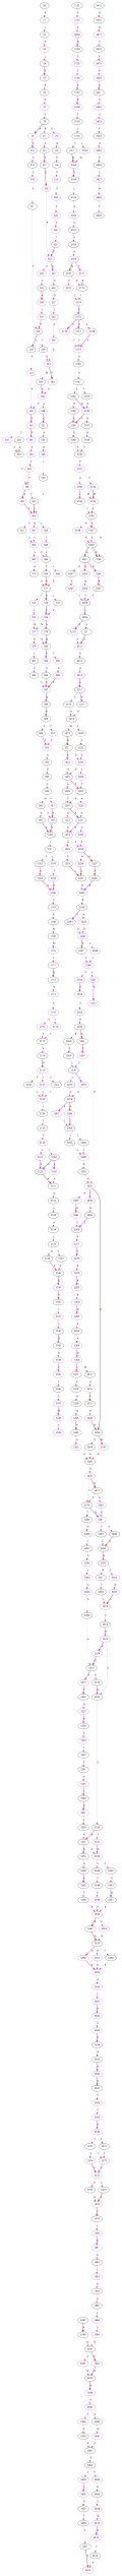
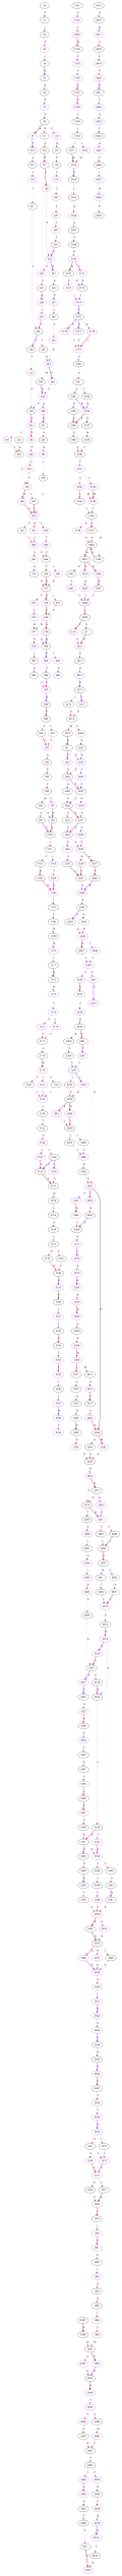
  strict digraph {
    fontname="Noto Sans"
    node [color=black fontname="Noto Sans"]
    edge [color=deeppink fontname="Noto Sans" style=dotted]
    S0
    S1
    S2
    S3 [color=purple]
    S4
    S5
    S6
    S7 [color=purple]
    S8
    S9 [color=purple]
    S10 [color=purple]
    S11
    S12
    S13
    S14
    S15
    S16
    S17
    S18 [color=purple]
    S19 [color=purple]
    S20 [color=purple]
    S21
    S22 [color=purple]
    S23 [color=purple]
    S24
    S25 [color=purple]
    S26 [color=purple]
    S27 [color=purple]
    S28
    S29
    S30 [color=purple]
    S31
    S32
    S33 [color=purple]
    S34 [color=purple]
    S35
    S36 [color=purple]
    S37 [color=purple]
    S38
    S39
    S40 [color=purple]
    S41 [color=purple]
    S42
    S43 [color=purple]
    S44 [color=purple]
    S45 [color=purple]
    S46 [color=purple]
    S47 [color=purple]
    S48 [color=purple]
    S49 [color=purple]
    S53
    S51
    S52 [color=purple]
    S50
    S54
    S55 [color=purple]
    S56 [color=purple]
    S57
    S58 [color=purple]
    S59
    S60 [color=purple]
    S61 [color=purple]
    S62
    S63 [color=purple]
    S64 [color=purple]
    S65 [color=purple]
    S66
    S67 [color=purple]
    S68 [color=purple]
    S69
    S70
    S71
    S72 [color=purple]
    S73
    S74 [color=purple]
    S75 [color=purple]
    S76 [color=purple]
    S77 [color=purple]
    S78
    S79 [color=purple]
    S80
    S81
    S82 [color=purple]
    S83 [color=purple]
    S84
    S85 [color=purple]
    S86
    S87 [color=purple]
    S88
    S89
    S90
    S91 [color=purple]
    S92 [color=purple]
    S93
    S94
    S95
    S96
    S97 [color=purple]
    S98
    S99
    S100
    S101
    S102
    S103 [color=purple]
    S104
    S105 [color=purple]
    S106 [color=purple]
    S107
    S108
    S109
    S110 [color=purple]
    S111
    S112
    S113 [color=purple]
    S114 [color=purple]
    S115 [color=purple]
    S116 [color=purple]
    S117
    S118
    S119 [color=purple]
    S120
    S121 [color=purple]
    S122
    S123 [color=purple]
    S124
    S125
    S126 [color=purple]
    S127 [color=purple]
    S128
    S129
    S130 [color=purple]
    S131
    S132
    S133
    S134
    S135
    S136
    S137
    S138
    S139 [color=purple]
    S140
    S141 [color=purple]
    S142
    S143
    S144 [color=purple]
    S145 [color=purple]
    S146
    S147 [color=purple]
    S148 [color=purple]
    S149 [color=purple]
    S152 [color=purple]
    S151
    n153 [color=purple label=S853]
    S154
    S155 [color=purple]
    S156 [color=purple]
    S157
    S158 [color=purple]
    S159
    S160
    S161
    S162 [color=purple]
    S163 [color=purple]
    S164
    S165
    S166 [color=purple]
    S167
    S168
    S169 [color=purple]
    S170
    S171 [color=purple]
    S172 [color=purple]
    S173
    S174 [color=purple]
    S175
    S176 [color=purple]
    S177
    S178 [color=purple]
    S179 [color=purple]
    S180
    S181
    S182
    S183
    S184 [color=purple]
    S185
    S186
    S187
    S188
    S189
    S190
    S191 [color=purple]
    S192 [color=purple]
    S193 [color=purple]
    S194
    S195 [color=purple]
    S196
    S197
    S198 [color=purple]
    S199
    S200
    S201
    S202
    S203 [color=purple]
    S204 [color=purple]
    S205 [color=purple]
    S206 [color=purple]
    S207
    S208
    S209
    S210 [color=purple]
    S211
    S212 [color=purple]
    S213
    S214 [color=purple]
    S215
    S216
    S217
    S218
    S219
    S220 [color=purple]
    S221
    S222
    S223 [color=purple]
    S224 [color=purple]
    S225
    S226 [color=purple]
    S227
    S228
    S229 [color=purple]
    S230
    S231
    S232
    S233 [color=purple]
    S234
    S235 [color=purple]
    S236 [color=purple]
    S237
    S238 [color=purple]
    S239
    S240
    S241
    S242 [color=purple]
    S243
    S244
    S245 [color=purple]
    S246 [color=purple]
    S247
    S248 [color=purple]
    S249 [color=purple]
    S250 [color=purple]
    S251 [color=purple]
    S252 [color=purple]
    S253 [color=purple]
    S254 [color=purple]
    S255 [color=purple]
    S256
    S257 [color=purple]
    S258
    S259 [color=purple]
    S260
    S261
    S262 [color=purple]
    S263 [color=purple]
    S264
    S265
    S266
    S267 [color=purple]
    S268
    S269
    S270
    S271 [color=purple]
    n272 [color=purple label=S472]
    S273
    S274 [color=purple]
    S275 [color=purple]
    S276
    S277
    S278
    S279 [color=purple]
    S280
    S281 [color=purple]
    S282 [color=purple]
    S283 [color=purple]
    S284 [color=purple]
    S285 [color=purple]
    S286 [color=purple]
    S287
    S288
    S289
    S290 [color=purple]
    S291
    S292
    S293
    S294
    S295 [color=purple]
    S296 [color=purple]
    S297
    S298 [color=purple]
    S299
    S300 [color=purple]
    S301
    S302 [color=purple]
    S303
    S304 [color=purple]
    S305 [color=purple]
    S306
    S307 [color=purple]
    S308 [color=purple]
    S309
    S310 [color=purple]
    S311
    S312
    S313
    S314
    S315
    S316 [color=purple]
    S317 [color=purple]
    S318
    S319 [color=purple]
    S320
    S321
    S322
    S323
    S324 [color=purple]
    S325 [color=purple]
    S326 [color=purple]
    S327 [color=purple]
    S328
    S329
    S330
    S331
    S332 [color=purple]
    S333 [color=purple]
    n334 [color=purple label=S534]
    S335
    S336 [color=purple]
    S337
    S338
    S339
    S340
    S341
    S342
    S343
    S344
    S345 [color=purple]
    S346
    S347
    S348 [color=purple]
    S349
    S350 [color=purple]
    S351 [color=purple]
    S352
    S353 [color=purple]
    S354
    S355
    S356 [color=purple]
    S357 [color=purple]
    S358
    S359 [color=purple]
    S360 [color=purple]
    S361 [color=purple]
    S362 [color=purple]
    S363 [color=purple]
    S364
    S365
    S366 [color=purple]
    S367
    S368 [color=purple]
    S369 [color=purple]
    S370 [color=purple]
    S371
    S372
    S373 [color=purple]
    S374 [color=purple]
    S375 [color=purple]
    S376
    S377
    S378 [color=purple]
    S379
    S380 [color=purple]
    S381 [color=purple]
    S382
    S383 [color=purple]
    S384
    S385
    S386 [color=purple]
    S388 [color=purple]
    S387
    S389
    S390
    S391 [color=purple]
    S392 [color=purple]
    S393
    S394 [color=purple]
    S395 [color=purple]
    S396 [color=purple]
    S398
    S399
    S400 [color=purple]
    S401
    S402
    S403 [color=purple]
    S404 [color=purple]
    S405 [color=purple]
    S406
    S407
    S408 [color=purple]
    S409
    S410 [color=purple]
    S411
    S412 [color=purple]
    S413 [color=purple]
    S414
    S415
    S416
    S417 [color=purple]
    S418
    S419 [color=purple]
    S420 [color=purple]
    S421
    S422 [color=purple]
    S423 [color=purple]
    S424
    S425 [color=purple]
    S426
    S427 [color=purple]
    S428 [color=purple]
    S429
    S0 -> S1 [color=brown label=P]
    S1 -> S2 [color=brown label=L]
    S2 -> S3 [label=P style=dashed]
    S3 -> S4 [label=L style=dashed]
    S4 -> S5 [color=purple label=E style=bold]
    S5 -> S6 [label=E style=dashed]
    S6 -> S7 [color=purple label=E style=dashed]
    S7 -> S8 [color=purple label=E style=dashed]
    S8 -> S9 [color=brown label=A style=bold]
    S8 -> S10 [color=purple label=E]
    S8 -> S11 [label=R]
    S9 -> S12 [color=purple label=Y style=bold]
    S10 -> S13 [color=purple label=Q style=dashed]
    S11 -> S14 [color=brown label=A]
    S12 -> S15 [color=purple label=A]
    S13 -> S16 [color=purple label=P style=dashed]
    S14 -> S17 [label=P style=bold]
    S15 -> S18 [color=purple label=S]
    S16 -> S19 [color=purple label=P]
    S17 -> S20 [color=brown label=S style=bold]
    S18 -> S21 [label=F]
    S19 -> S22 [color=brown label=S]
    S20 -> S23 [color=purple label=P style=dashed]
    S21 -> S24 [color=purple label=T style=dashed]
    S22 -> S25 [color=brown label=S]
    S23 -> S26 [label=E style=dashed]
    S23 -> S27 [color=purple label=D style=bold]
    S24 -> S28 [color=purple label=C style=bold]
    S24 -> S29 [label=T]
    S25 -> S30 [color=brown label=T style=dashed]
    S26 -> S31 [label=V]
    S27 -> S32 [color=purple label=G]
    S28 -> S33 [color=brown label=P]
    S29 -> S34 [label=D]
    S30 -> S35 [label=T]
    S31 -> S36 [label=K style=bold]
    S32 -> S37 [color=purple label=D style=dashed]
    S33 -> S38 [color=purple label=P style=dashed]
    S34 -> S39 [color=purple label=M]
    S34 -> S40 [color=brown label=P style=bold]
    S35 -> S23 [color=purple label=P style=bold]
    S36 -> S41 [label=L style=dashed]
    S37 -> S42 [label=L style=dashed]
    S38 -> S43 [label=E style=bold]
    S39 -> S44 [color=purple label=K style=bold]
    S40 -> S44 [color=purple label=K]
    S41 -> S24 [label=T style=bold]
    S42 -> S45 [label=A style=dashed]
    S43 -> S46 [label=P style=bold]
    S43 -> S47 [label=S]
    S44 -> S38 [color=purple label=P style=dashed]
    S44 -> S48 [color=purple label=G]
    S45 -> S34 [color=purple label=D]
    S46 -> S49 [label=P]
    S47 -> S53 [color=brown label=T style=dashed]
    S48 -> S51 [color=purple label=G style=bold]
    S49 -> S52 [color=brown label=C style=dashed]
    S53 -> S55 [color=brown label=P]
    S51 -> S54 [label=A]
    S52 -> S55 [color=brown label=P style=dashed]
    S50 -> S53 [color=brown label=G style=dashed]
    S54 -> S56 [label=D]
    S55 -> S57 [label=F style=dashed]
    S55 -> S58 [color=brown label=A style=bold]
    S56 -> S59 [label=L]
    S57 -> S60 [color=brown label=L style=bold]
    S58 -> S60 [label=L style=bold]
    S59 -> S60 [color=purple label=L]
    S60 -> S61 [label=N style=dashed]
    S60 -> S62 [label=S style=dashed]
    S60 -> S63 [color=brown label=C style=dashed]
    S61 -> S64 [color=purple label=S]
    S62 -> S64 [label=S style=dashed]
    S63 -> S65 [label=T style=dashed]
    S64 -> S66 [label=P]
    S64 -> S67 [color=brown label=S]
    S65 -> S66 [label=P]
    S66 -> S68 [color=purple label=L]
    S66 -> S69 [color=brown label=T]
    S67 -> S70 [color=purple label=A]
    S68 -> S71 [label=R style=dashed]
    S69 -> S71 [color=brown label=R style=bold]
    S70 -> S71 [color=brown label=R]
    S71 -> S72 [color=brown label=T style=dashed]
    S71 -> S73 [label=L]
    S71 -> S74 [color=brown label=A style=bold]
    S72 -> S75 [label=L style=dashed]
    S73 -> S76 [color=purple label=P style=dashed]
    S74 -> S76 [color=brown label=P style=bold]
    S75 -> S77 [color=brown label=N style=dashed]
    S76 -> S77 [color=brown label=N style=dashed]
    S76 -> S78 [label=G style=bold]
    S77 -> S79 [color=brown label=P style=dashed]
    S77 -> S80 [color=brown label=Q]
    S78 -> S80 [color=purple label=Q style=bold]
    S79 -> S81 [color=brown label=L]
    S80 -> S82 [label=T]
    S80 -> S83 [color=purple label=P style=bold]
    S81 -> S84 [color=purple label=P style=dashed]
    S82 -> S85 [color=brown label=A]
    S83 -> S86 [color=purple label=V]
    S84 -> S87 [label=S]
-   S85 -> S87 [color=brown label=S style=bold]
    S86 -> S87 [label=S style=bold]
    S87 -> S88 [color=purple label=Q style=bold]
    S88 -> S89 [color=brown label=P style=bold]
    S89 -> S90 [color=purple label=F]
    S89 -> S91 [color=brown label=Y]
    S90 -> S92 [label=T style=bold]
    S91 -> S92 [label=T style=dashed]
    S92 -> S93 [label=G]
    S93 -> S94 [color=brown label=P style=dashed]
    S94 -> S95 [label=F]
    S95 -> S96 [color=brown label=M]
    S95 -> S97 [label=V style=dashed]
    S96 -> S98 [color=purple label=A style=dashed]
    S96 -> S99 [color=brown label=V]
    S97 -> S98 [color=brown label=A style=bold]
    S98 -> S100 [color=brown label=V style=bold]
    S99 -> S100 [color=purple label=V style=bold]
    S100 -> S101 [label=L]
    S101 -> S102 [color=purple label=F]
    S101 -> S103 [color=purple label=L]
    S102 -> S104 [label=A style=bold]
    S103 -> S105 [label=T]
    S104 -> S106 [label=K style=bold]
    S105 -> S106 [color=purple label=K style=bold]
    S106 -> S107 [color=brown label=L style=dashed]
    S107 -> S108 [label=E style=dashed]
    S108 -> S109 [color=brown label=N style=dashed]
    S109 -> S110 [color=brown label=M style=dashed]
    S110 -> S111 [label=L]
    S111 -> S112 [color=brown label=Q style=bold]
    S112 -> S113 [color=brown label=N]
    S113 -> S114 [color=purple label=S]
    S114 -> S115 [label=V style=dashed]
    S114 -> S116 [color=purple label=L]
    S115 -> S117 [color=purple label=Y style=dashed]
    S116 -> S117 [label=Y style=dashed]
    S117 -> S118 [color=purple label=V]
    S118 -> S119 [color=brown label=N style=bold]
    S119 -> S120 [color=brown label=F style=dashed]
    S119 -> S121 [color=brown label=I style=dashed]
    S119 -> S122 [label=V]
    S120 -> S123 [label=L]
    S121 -> S123 [color=brown label=L]
    S122 -> S123 [color=purple label=L]
    S123 -> S124 [color=purple label=L]
    S124 -> S125 [label=T]
    S125 -> S126 [label=G]
    S126 -> S127 [color=brown label=L style=dashed]
    S126 -> S128 [label=I style=dashed]
    S127 -> S129 [label=V style=bold]
    S128 -> S129 [color=purple label=V style=bold]
    S128 -> S130 [color=purple label=L style=bold]
    S129 -> S131 [color=brown label=A style=bold]
    S130 -> S131 [color=purple label=A]
    S131 -> S132 [color=purple label=Q]
    S132 -> S133 [color=purple label=L style=dashed]
    S133 -> S134 [color=purple label=A]
    S134 -> S135 [label=C]
    S135 -> S136 [color=brown label=H style=dashed]
    S135 -> S137 [color=purple label=Y style=dashed]
    S136 -> S138 [label=P style=bold]
    S137 -> S138 [label=P style=dashed]
    S138 -> S139 [color=purple label=Q style=bold]
    S139 -> S140 [color=brown label=P style=bold]
    S140 -> S141 [color=brown label=L]
    S141 -> S142 [color=purple label=L style=dashed]
    S142 -> S143 [label=R style=bold]
    S143 -> S144 [color=brown label=S style=dashed]
    S144 -> S145 [label=F style=bold]
    S145 -> S146 [color=purple label=L]
    S146 -> S147 [color=purple label=L style=dashed]
    S147 -> S148 [color=purple label=N style=bold]
    S148 -> S149 [label=T style=dashed]
    S152 -> n153 [label=F]
    S151 -> S152 [label=V style=dashed]
    n153 -> S154 [label=Q style=bold]
    S154 -> S155 [color=purple label=P style=dashed]
    S155 -> S156 [color=purple label=S]
    S156 -> S157 [label=V style=bold]
    S157 -> S158 [label=K style=bold]
    S158 -> S159 [label=S]
    S159 -> S160 [color=brown label=L]
    S160 -> S161 [color=brown label=L]
    S160 -> S162 [color=brown label=I]
    S161 -> S163 [color=brown label=Q style=bold]
    S162 -> S163 [color=brown label=Q style=dashed]
    S163 -> S164 [color=purple label=V style=bold]
    S164 -> S165 [label=L style=dashed]
    S165 -> S166 [color=brown label=G style=dashed]
    S166 -> S167 [color=purple label=S style=dashed]
    S167 -> S168 [color=purple label=V style=dashed]
    S168 -> S169 [label=K style=dashed]
    S169 -> S170 [color=brown label=N style=bold]
    S169 -> S171 [label=Y style=bold]
    S170 -> S172 [color=purple label=K]
    S170 -> S173 [label=R style=dashed]
    S171 -> S173 [color=purple label=R]
    S172 -> S174 [color=purple label=I]
    S173 -> S174 [color=purple label=I]
    S174 -> S175 [color=purple label=E style=bold]
    S175 -> S176 [color=purple label=S style=bold]
    S175 -> S177 [color=purple label=V style=bold]
    S175 -> S178 [label=A style=dashed]
    S176 -> S179 [label=F style=dashed]
    S177 -> S179 [color=brown label=F]
    S178 -> S179 [label=F style=bold]
    S179 -> S180 [color=purple label=A]
    S180 -> S181 [label=A style=dashed]
    S181 -> S182 [color=brown label=S style=dashed]
    S181 -> S183 [color=purple label=T style=dashed]
    S182 -> S184 [color=purple label=Q style=bold]
    S182 -> S185 [color=purple label=H]
    S183 -> S184 [color=purple label=Q]
    S184 -> S186 [color=brown label=E style=bold]
    S184 -> S187 [color=brown label=D style=dashed]
    S185 -> S186 [label=E style=bold]
    S186 -> S188 [color=purple label=D style=dashed]
    S187 -> S189 [color=purple label=N style=dashed]
    S188 -> S190 [label=F style=dashed]
    S189 -> S190 [color=brown label=F]
    S190 -> S191 [label=P]
    S191 -> S192 [label=A]
    S191 -> S193 [color=brown label=V style=dashed]
    S192 -> S194 [label=L style=bold]
    S192 -> S195 [label=M]
    S193 -> S195 [color=brown label=M style=bold]
    S194 -> S196 [color=brown label=L]
    S195 -> S196 [color=brown label=L style=dashed]
    S196 -> S197 [label=S style=bold]
    S196 -> S198 [label=R]
    S196 -> S199 [color=brown label=H]
    S197 -> S200 [label=K]
    S198 -> S200 [label=K]
-   S200 -> S199 [color=brown label=K style=bold]
+   S199 -> S200 [color=brown label=K style=bold]
    S200 -> S201 [color=brown label=A style=bold]
    S201 -> S202 [color=brown label=K style=dashed]
    S201 -> S203 [label=Q style=bold]
    S201 -> S204 [label=R style=bold]
    S202 -> S205 [label=K]
    S203 -> S206 [color=purple label=Q style=dashed]
    S204 -> S207 [label=R style=bold]
    S205 -> S208 [color=purple label=Y style=dashed]
    S206 -> S208 [color=brown label=Y]
    S207 -> S208 [color=purple label=Y style=dashed]
    S208 -> S209 [label=L style=bold]
    S209 -> S210 [color=brown label=I style=bold]
    S209 -> S211 [color=brown label=V style=dashed]
    S210 -> S212 [label=A]
    S211 -> S212 [color=brown label=A style=bold]
    S212 -> S213 [color=brown label=R]
    S213 -> S214 [label=G]
    S214 -> S215 [color=purple label=K style=bold]
    S215 -> S216 [color=purple label=L style=dashed]
    S215 -> S217 [color=purple label=V style=bold]
    S216 -> S218 [color=brown label=D style=dashed]
    S217 -> S218 [label=D]
    S218 -> S219 [label=W]
    S218 -> S220 [color=brown label=C style=dashed]
    S219 -> S221 [color=brown label=A style=bold]
    S220 -> S222 [color=brown label=S style=dashed]
    S221 -> S223 [color=purple label=E style=bold]
    S221 -> S224 [label=D]
    S222 -> S224 [color=purple label=D style=dashed]
    S223 -> S225 [color=purple label=G]
    S224 -> S225 [color=brown label=G style=dashed]
    S224 -> S226 [color=purple label=S]
    S225 -> S227 [label=P style=bold]
    S225 -> S228 [color=purple label=A style=dashed]
    S226 -> S227 [color=purple label=P style=dashed]
    S227 -> S229 [color=purple label=A]
    S227 -> S230 [color=brown label=V style=dashed]
    S228 -> S230 [label=V style=dashed]
    S229 -> S231 [color=purple label=A]
    S230 -> S231 [color=brown label=A style=bold]
    S230 -> S232 [label=G]
    S231 -> S233 [color=purple label=G]
    S231 -> S234 [label=V style=bold]
    S232 -> S234 [color=brown label=V style=dashed]
    S233 -> S235 [label=P style=dashed]
    S234 -> S235 [color=purple label=P style=dashed]
    S234 -> S236 [color=brown label=A style=dashed]
    S235 -> S237 [color=brown label=A style=bold]
    S235 -> S238 [color=brown label=N]
    S236 -> S239 [color=purple label=P]
    S237 -> S240 [color=brown label=P style=bold]
    S238 -> S241 [color=brown label=L style=bold]
    S239 -> S241 [color=brown label=L style=bold]
    S240 -> S242 [color=purple label=R style=bold]
    S241 -> S242 [color=purple label=R style=dashed]
    S242 -> S243 [color=brown label=R]
    S243 -> S244 [color=purple label=S style=bold]
    S243 -> S245 [color=brown label=A]
    S244 -> S246 [label=D style=dashed]
    S245 -> S246 [label=D style=dashed]
    S246 -> S247 [color=brown label=S style=bold]
    S246 -> S248 [color=purple label=T]
    S247 -> S249 [label=L style=dashed]
    S248 -> S249 [color=purple label=L]
    S249 -> S250 [label=V style=dashed]
    S249 -> S251 [color=purple label=G]
    S250 -> S252 [color=brown label=K style=bold]
    S251 -> S253 [color=purple label=K style=bold]
    S252 -> S254 [color=brown label=S]
    S253 -> S255 [label=H]
    S254 -> S256 [color=brown label=R style=dashed]
    S255 -> S257 [color=purple label=A]
    S255 -> S258 [color=brown label=H style=bold]
    S255 -> S259 [label=T style=bold]
    S256 -> S260 [color=brown label=R]
    S256 -> S261 [color=brown label=K style=bold]
    S257 -> S262 [color=brown label=H style=bold]
    S258 -> S263 [label=M style=bold]
    S258 -> S264 [color=brown label=V style=dashed]
    S259 -> S265 [label=N]
    S260 -> S266 [color=purple label=P style=dashed]
    S261 -> S267 [label=T style=bold]
    S262 -> S268 [label=S]
    S263 -> S269 [label=R]
    S264 -> S269 [color=brown label=R]
    S265 -> S268 [color=purple label=S style=bold]
    S266 -> S270 [color=purple label=S style=dashed]
    S267 -> S270 [color=purple label=S]
    S268 -> S271 [color=brown label=P]
    S269 -> n272 [color=purple label=D]
    S270 -> S273 [label=L style=dashed]
    S270 -> S274 [color=purple label=I style=bold]
    S271 -> S275 [color=purple label=T style=bold]
    n272 -> S276 [color=purple label=S style=dashed]
    n272 -> S277 [color=brown label=G style=bold]
    S273 -> S278 [label=G style=dashed]
    S274 -> S278 [color=purple label=G style=dashed]
    S275 -> S279 [label=R]
    S276 -> S280 [color=brown label=T style=dashed]
    S276 -> S281 [color=purple label=Q style=bold]
    S277 -> S276 [color=brown label=S style=dashed]
    S277 -> S282 [label=G style=dashed]
    S278 -> S283 [label=E style=bold]
    S278 -> S284 [color=brown label=D style=bold]
    S279 -> S285 [color=purple label=A style=bold]
    S280 -> S286 [color=brown label=G style=dashed]
    S281 -> S287 [label=S]
    S281 -> S288 [label=V]
    S282 -> S281 [label=Q style=dashed]
    S283 -> S289 [color=brown label=L style=dashed]
    S284 -> S289 [label=L style=bold]
    S285 -> S290 [label=R]
    S286 -> S291 [label=L]
    S287 -> S292 [color=purple label=L style=dashed]
    S288 -> S292 [color=brown label=L style=bold]
    S289 -> S293 [label=L style=dashed]
    S289 -> S294 [color=purple label=I style=dashed]
    S290 -> S295 [label=Q style=bold]
    S291 -> S296 [color=brown label=G]
    S292 -> S297 [label=H style=bold]
    S293 -> S298 [color=brown label=L style=dashed]
    S294 -> S298 [color=purple label=L style=dashed]
    S295 -> S299 [label=A style=dashed]
    S296 -> S300 [color=brown label=L]
    S297 -> S301 [color=purple label=N style=dashed]
    S297 -> S302 [color=purple label=S style=dashed]
    S298 -> S303 [color=purple label=R]
    S299 -> S304 [color=brown label=A]
    S300 -> S305 [color=brown label=G style=dashed]
    S301 -> S306 [color=brown label=T]
    S302 -> S307 [color=brown label=A]
    S303 -> S255 [color=brown label=H style=dashed]
    S304 -> S308 [label=Q style=bold]
    S305 -> S309 [label=G]
    S306 -> S310 [color=brown label=L style=dashed]
    S307 -> S310 [color=brown label=L style=bold]
    S308 -> S311 [label=L style=bold]
    S308 -> S312 [color=purple label=M]
    S309 -> S313 [color=brown label=G]
    S310 -> S314 [color=purple label=F style=dashed]
    S311 -> S315 [color=purple label=V]
    S312 -> S316 [color=brown label=A]
    S313 -> S317 [color=purple label=S style=bold]
    S313 -> S318 [label=A]
    S314 -> S319 [label=R style=bold]
    S315 -> S320 [color=purple label=H]
    S316 -> S321 [color=brown label=F style=bold]
    S317 -> S322 [color=purple label=P style=bold]
    S318 -> S323 [label=G style=bold]
    S319 -> S323 [color=purple label=G style=dashed]
    S319 -> S324 [color=purple label=A style=bold]
    S320 -> S325 [color=brown label=Q]
    S321 -> S326 [label=A]
    S322 -> S327 [label=G]
    S323 -> S328 [label=S style=dashed]
    S324 -> S313 [color=brown label=G style=bold]
    S325 -> S329 [color=brown label=P style=bold]
    S326 -> S258 [label=H style=bold]
    S327 -> S330 [label=A style=bold]
    S328 -> S331 [label=R style=bold]
    S328 -> S332 [label=T]
    S329 -> S333 [color=brown label=G style=dashed]
    S330 -> n334 [color=purple label=S style=dashed]
    S331 -> S335 [color=purple label=G style=bold]
    S331 -> S336 [color=purple label=A]
    S332 -> S336 [label=A style=bold]
    S333 -> S269 [color=brown label=R]
    n334 -> S337 [color=purple label=T]
    S335 -> S338 [label=G style=dashed]
    S336 -> S339 [label=T style=dashed]
    S336 -> S340 [label=S style=dashed]
    S337 -> S341 [label=P style=dashed]
    S338 -> S342 [color=purple label=A style=bold]
    S339 -> S343 [label=G]
    S340 -> S344 [label=S]
    S341 -> S345 [color=brown label=V]
    S342 -> S346 [label=T]
    S343 -> S347 [color=purple label=Q style=bold]
    S344 -> S348 [color=purple label=V style=dashed]
    S345 -> S349 [label=L style=bold]
    S346 -> S350 [label=E style=dashed]
    S347 -> S350 [color=brown label=E]
    S348 -> S350 [color=brown label=E]
    S349 -> S351 [color=brown label=P style=bold]
    S350 -> S352 [color=brown label=R style=bold]
    S350 -> S353 [label=K]
    S351 -> S354 [color=brown label=P style=dashed]
    S352 -> S355 [color=brown label=Q style=bold]
    S353 -> S355 [color=brown label=Q]
    S354 -> S331 [color=purple label=R]
    S355 -> S356 [label=G style=bold]
    S355 -> S357 [label=A style=dashed]
    S355 -> S358 [color=brown label=T]
    S356 -> S359 [label=E style=bold]
    S357 -> S359 [color=brown label=E style=dashed]
    S358 -> S359 [color=purple label=E style=dashed]
    S359 -> S360 [label=A style=dashed]
    S360 -> S361 [color=purple label=L style=dashed]
    S361 -> S362 [color=purple label=R style=bold]
    S362 -> S363 [color=purple label=V style=dashed]
    S363 -> S364 [color=purple label=K style=bold]
    S364 -> S365 [color=brown label=N style=dashed]
    S365 -> S366 [color=purple label=A style=bold]
    S366 -> S367 [color=brown label=V style=bold]
    S367 -> S368 [color=brown label=Y style=dashed]
    S368 -> S369 [color=purple label=C]
    S369 -> S370 [color=purple label=A style=bold]
    S370 -> S371 [label=V style=dashed]
    S370 -> S372 [color=brown label=I]
    S371 -> S373 [color=brown label=I]
    S371 -> S374 [color=brown label=V]
    S372 -> S373 [label=I style=dashed]
    S373 -> S375 [label=F style=bold]
    S374 -> S375 [color=brown label=F style=bold]
    S375 -> S376 [label=P style=dashed]
    S375 -> S377 [color=brown label=C]
    S376 -> S378 [color=brown label=E]
    S377 -> S378 [color=brown label=E style=bold]
    S378 -> S379 [label=F style=bold]
    S379 -> S380 [color=brown label=L]
    S380 -> S381 [label=K style=bold]
    S381 -> S382 [label=E]
    S382 -> S383 [color=purple label=L style=dashed]
    S383 -> S384 [label=A style=dashed]
    S384 -> S385 [label=A style=dashed]
    S385 -> S386 [color=brown label=I style=dashed]
    S386 -> S388 [label=S]
    S388 -> S390 [label=Q]
    S387 -> S389 [color=brown label=A style=bold]
    S389 -> S390 [color=purple label=Q style=dashed]
    S390 -> S391 [label=A]
    S390 -> S392 [color=brown label=E style=bold]
    S391 -> S393 [color=brown label=H]
    S392 -> S393 [color=purple label=H style=bold]
    S393 -> S394 [color=brown label=A style=bold]
    S394 -> S395 [label=V]
    S395 -> S396 [label=T style=dashed]
    S395 -> S398 [color=purple label=A style=dashed]
    S396 -> S399 [color=brown label=S style=dashed]
    S398 -> S400 [color=brown label=M]
    S399 -> S401 [color=brown label=P style=dashed]
    S400 -> S401 [color=brown label=P style=dashed]
    S401 -> S402 [color=purple label=F style=dashed]
    S402 -> S403 [label=L style=dashed]
    S402 -> S404 [label=P]
    S403 -> S405 [label=L style=bold]
    S404 -> S406 [color=brown label=R]
    S405 -> S407 [color=brown label=D]
    S406 -> S408 [color=brown label=S style=dashed]
    S407 -> S409 [color=purple label=T style=dashed]
    S408 -> S410 [color=purple label=Q]
    S409 -> S411 [color=purple label=S style=dashed]
    S410 -> S412 [color=purple label=G style=bold]
    S411 -> S413 [color=brown label=E style=bold]
    S412 -> S414 [color=brown label=T]
    S414 -> S413 [color=brown label=E]
    S415 -> S416 [label=G]
    S416 -> S417 [color=purple label=N style=dashed]
    S417 -> S418 [label=V]
    S418 -> S419 [color=brown label=P style=dashed]
    S419 -> S420 [label=P style=dashed]
    S420 -> S421 [color=purple label=V style=bold]
    S421 -> S422 [color=purple label=S]
    S422 -> S423 [color=purple label=G]
    S423 -> S424 [color=brown label=F style=dashed]
    S424 -> S425 [label=G]
    S425 -> S426 [color=brown label=P]
    S426 -> S427 [label=L]
    S427 -> S428 [color=purple label=N style=dashed]
    S428 -> S429 [color=purple label=P style=dashed]
  }
